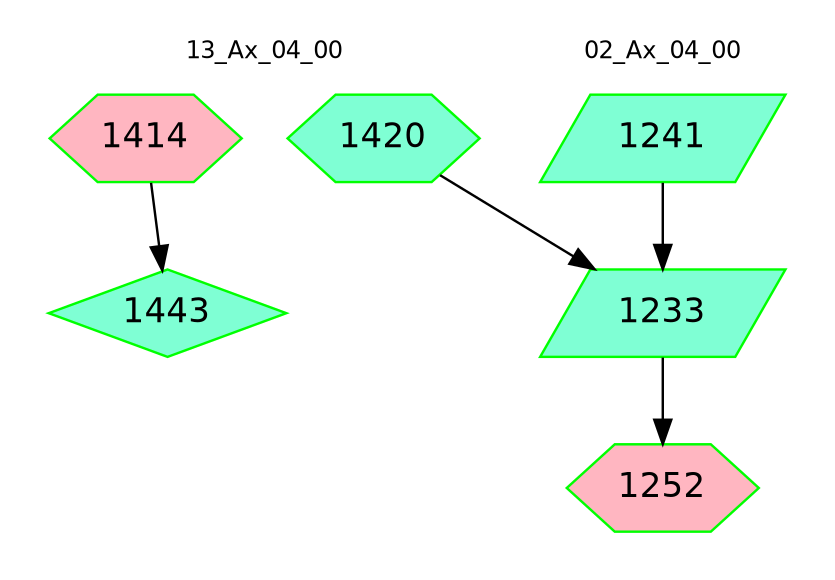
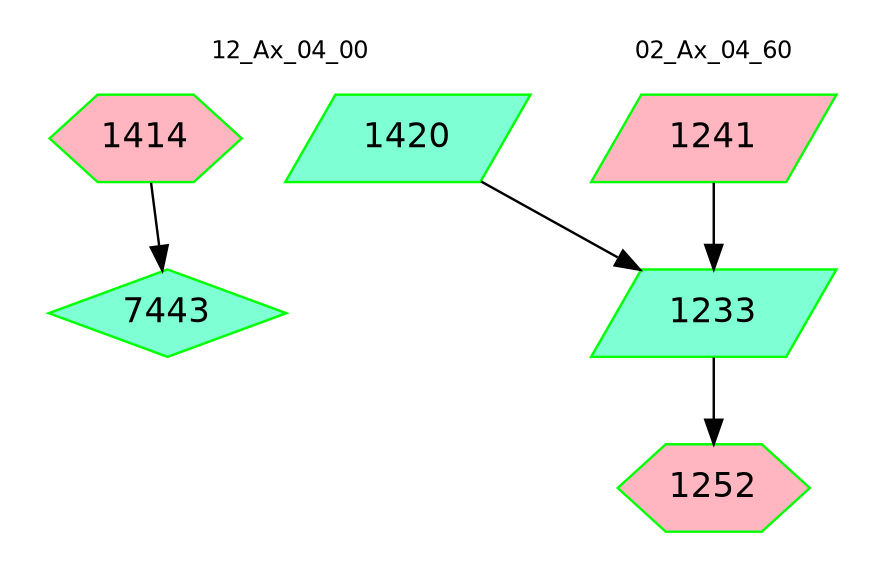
  digraph {
    fontname="DejaVu Sans"
    node [color=green fillcolor=aquamarine fontname="DejaVu Sans" shape=hexagon style=filled]
    edge [color=black fontname="DejaVu Sans"]
-   n1 [label=1420]
+   n1 [label=1420 shape=parallelogram]
    n2 [fillcolor=lightpink label=1414]
-   n3 [label=1443 shape=diamond]
-   n4 [label=1241 shape=parallelogram]
+   n3 [label=7443 shape=diamond]
+   n4 [fillcolor=lightpink label=1241 shape=parallelogram]
    n5 [label=1233 shape=parallelogram]
    n6 [fillcolor=lightpink label=1252]
    subgraph cluster_1 {
      color=white
      fontsize=10
-     label="13_Ax_04_00"
+     label="12_Ax_04_00"
      n1
      n2
      n3
    }
    subgraph cluster_2 {
      color=white
      fontsize=10
-     label="02_Ax_04_00"
+     label="02_Ax_04_60"
      n4
      n5
      n6
    }
    n1 -> n5
    n2 -> n3
    n4 -> n5
    n5 -> n6
  }
